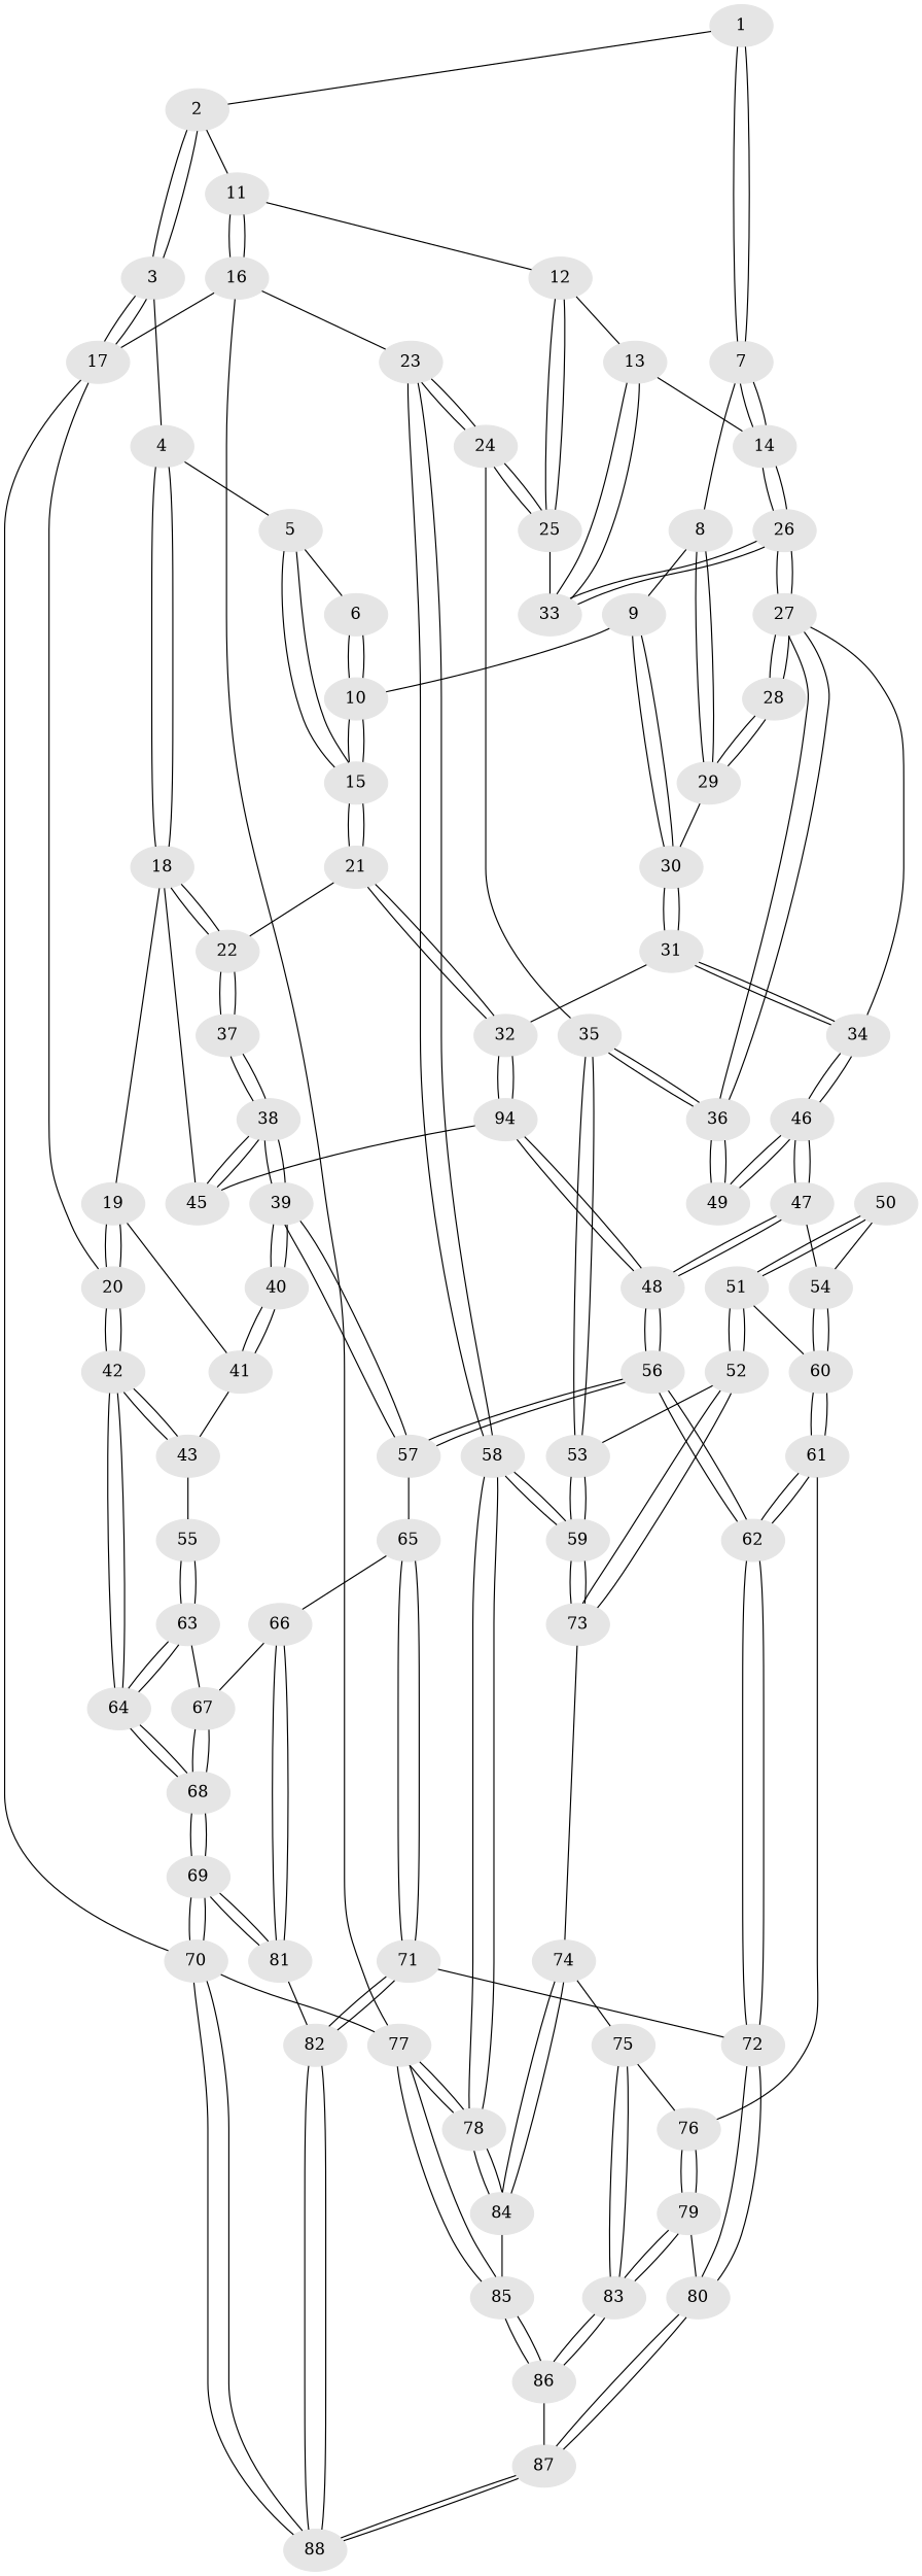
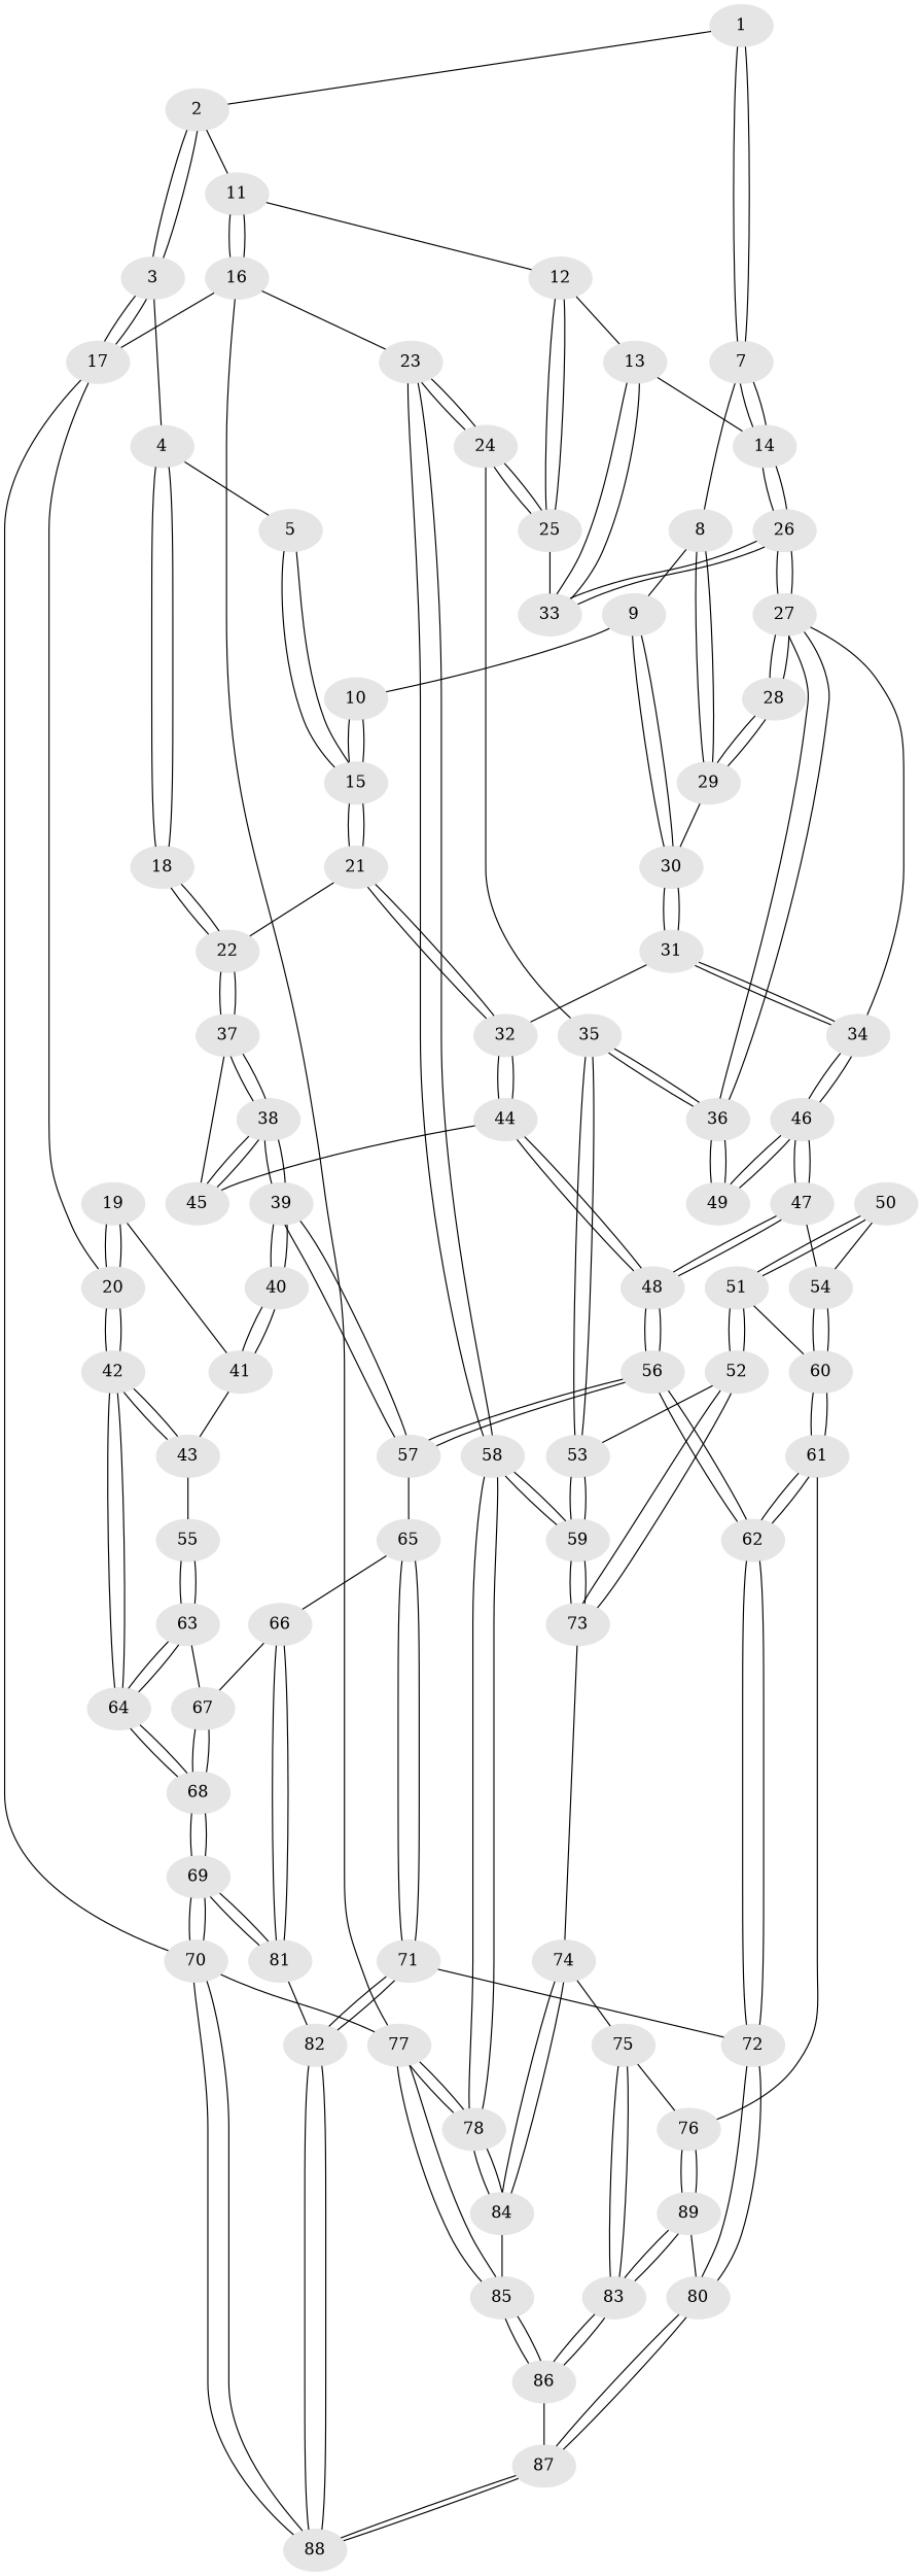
  graph {
    node [color=gray90 style=filled]
    1
    2
    7
    3
    11
    8
    14
    4
    17
    12
    16
    5
    18
    20
    70
-   6
    15
    19
    22
    10
    21
    9
    29
    26
    30
    31
    13
    25
    23
    77
    33
    27
    32
    24
    58
    78
    85
    42
    88
    41
    37
    43
    64
-   44 [label=94]
+   44
    38
    45
    35
    59
    36
    53
    28
    34
    49
    46
    48
    47
    39
    40
    57
    65
    55
    63
    68
    56
    54
    60
    62
    50
    51
    52
    73
    61
    74
    67
    72
    66
    71
    84
    76
-   79
+   79 [label=89]
    80
    69
    81
    82
    87
    75
    83
    86
    1 -- 2
    1 -- 7
    1 -- 7
    2 -- 3
    2 -- 3
    2 -- 11
    7 -- 8
    7 -- 14
    7 -- 14
    3 -- 4
    3 -- 17
    3 -- 17
    11 -- 12
    11 -- 16
    11 -- 16
    8 -- 9
    8 -- 29
    8 -- 29
    14 -- 26
    14 -- 26
    4 -- 5
    4 -- 18
    4 -- 18
    17 -- 20
    17 -- 70
    12 -- 13
    12 -- 25
    12 -- 25
    16 -- 17
    16 -- 23
    16 -- 77
-   5 -- 6
    5 -- 15
    5 -- 15
-   18 -- 19
    18 -- 22
    18 -- 22
    20 -- 42
    20 -- 42
    70 -- 77
    70 -- 88
    70 -- 88
-   6 -- 10
-   6 -- 10
    15 -- 21
    15 -- 21
    19 -- 20
    19 -- 20
    19 -- 41
    22 -- 37
    22 -- 37
    10 -- 15
    10 -- 15
    21 -- 22
    21 -- 32
    21 -- 32
    9 -- 10
    9 -- 30
    9 -- 30
    29 -- 30
    26 -- 33
    26 -- 33
    26 -- 27
    26 -- 27
    30 -- 31
    30 -- 31
    31 -- 32
    31 -- 34
    31 -- 34
    13 -- 14
    13 -- 33
    13 -- 33
    25 -- 33
    23 -- 24
    23 -- 24
    23 -- 58
    23 -- 58
    77 -- 78
    77 -- 78
    77 -- 85
    77 -- 85
    27 -- 36
    27 -- 36
    27 -- 28
    27 -- 28
    27 -- 34
    32 -- 44
    32 -- 44
    24 -- 25
    24 -- 25
    24 -- 35
    58 -- 78
    58 -- 78
    58 -- 59
    58 -- 59
    78 -- 84
    78 -- 84
    85 -- 86
    85 -- 86
    42 -- 43
    42 -- 43
    42 -- 64
    42 -- 64
    41 -- 43
    37 -- 38
    37 -- 38
-   18 -- 45
+   37 -- 45
    43 -- 55
    64 -- 68
    64 -- 68
    44 -- 45
    44 -- 48
    44 -- 48
    38 -- 45
    38 -- 45
    38 -- 39
    38 -- 39
    35 -- 36
    35 -- 36
    35 -- 53
    35 -- 53
    59 -- 73
    59 -- 73
    36 -- 49
    36 -- 49
    53 -- 59
    53 -- 59
    28 -- 29
    28 -- 29
    34 -- 46
    34 -- 46
    46 -- 49
    46 -- 49
    46 -- 47
    46 -- 47
    48 -- 56
    48 -- 56
    47 -- 48
    47 -- 48
    47 -- 54
    39 -- 40
    39 -- 40
    39 -- 57
    39 -- 57
    40 -- 41
    40 -- 41
    57 -- 65
    65 -- 66
    65 -- 71
    65 -- 71
    55 -- 63
    55 -- 63
    63 -- 64
    63 -- 64
    63 -- 67
    68 -- 69
    68 -- 69
    56 -- 57
    56 -- 57
    56 -- 62
    56 -- 62
    54 -- 60
    54 -- 60
    60 -- 61
    60 -- 61
    62 -- 72
    62 -- 72
    50 -- 54
    50 -- 51
    50 -- 51
    51 -- 60
    51 -- 52
    51 -- 52
    52 -- 53
    52 -- 73
    52 -- 73
    73 -- 74
    61 -- 62
    61 -- 62
    61 -- 76
    74 -- 84
    74 -- 84
    74 -- 75
    67 -- 68
    67 -- 68
    72 -- 80
    72 -- 80
    66 -- 67
    66 -- 81
    66 -- 81
    71 -- 72
    71 -- 82
    71 -- 82
    84 -- 85
    76 -- 79
    76 -- 79
    79 -- 80
    79 -- 83
    79 -- 83
    80 -- 87
    80 -- 87
    69 -- 70
    69 -- 70
    69 -- 81
    69 -- 81
    81 -- 82
    82 -- 88
    82 -- 88
    87 -- 88
    87 -- 88
    75 -- 76
    75 -- 83
    75 -- 83
    83 -- 86
    83 -- 86
    86 -- 87
  }
